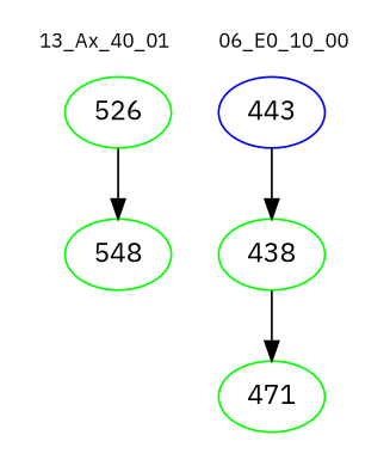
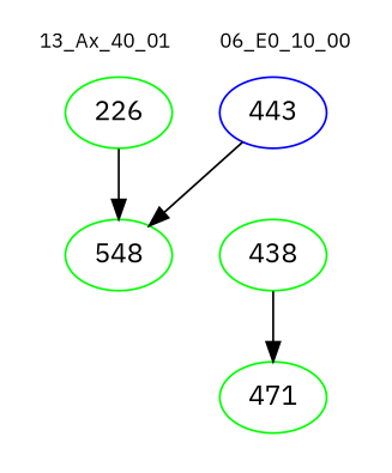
  digraph {
    fontname="IBM Plex Sans"
    node [color=green fontname="IBM Plex Sans"]
    edge [color=black fontname="IBM Plex Sans"]
-   n1 [label=526]
+   n1 [label=226]
    n2 [label=548]
    n3 [color=blue label=443]
    n4 [label=438]
    n5 [label=471]
    subgraph cluster_1 {
      color=white
      fontsize=10
      label="13_Ax_40_01"
      n1
      n2
    }
    subgraph cluster_2 {
      color=white
      fontsize=10
      label="06_E0_10_00"
      n3
      n4
      n5
    }
    n1 -> n2
-   n3 -> n4
+   n3 -> n2
    n4 -> n5
  }
